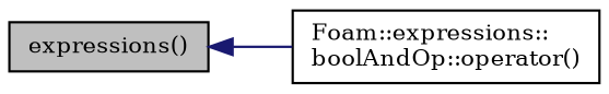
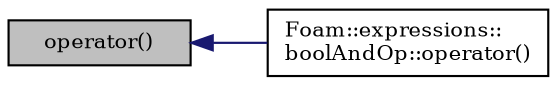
  digraph {
    rankdir=LR
    fontname="DejaVu Serif"
    node [color=black fontname="DejaVu Serif" fontsize=10 shape=record]
-   n1 [fillcolor=grey75 fontcolor=black height=0.2 label="expressions()" style=filled width=0.4]
+   n1 [fillcolor=grey75 fontcolor=black height=0.2 label="operator()" style=filled width=0.4]
    n2 [height=0.2 label="Foam::expressions::\lboolAndOp::operator()" width=0.4]
    n1 -> n2 [color=midnightblue dir=back fontname="DejaVu Serif" fontsize=10 labelfontname=Helvetica labelfontsize=10 style=solid]
  }
